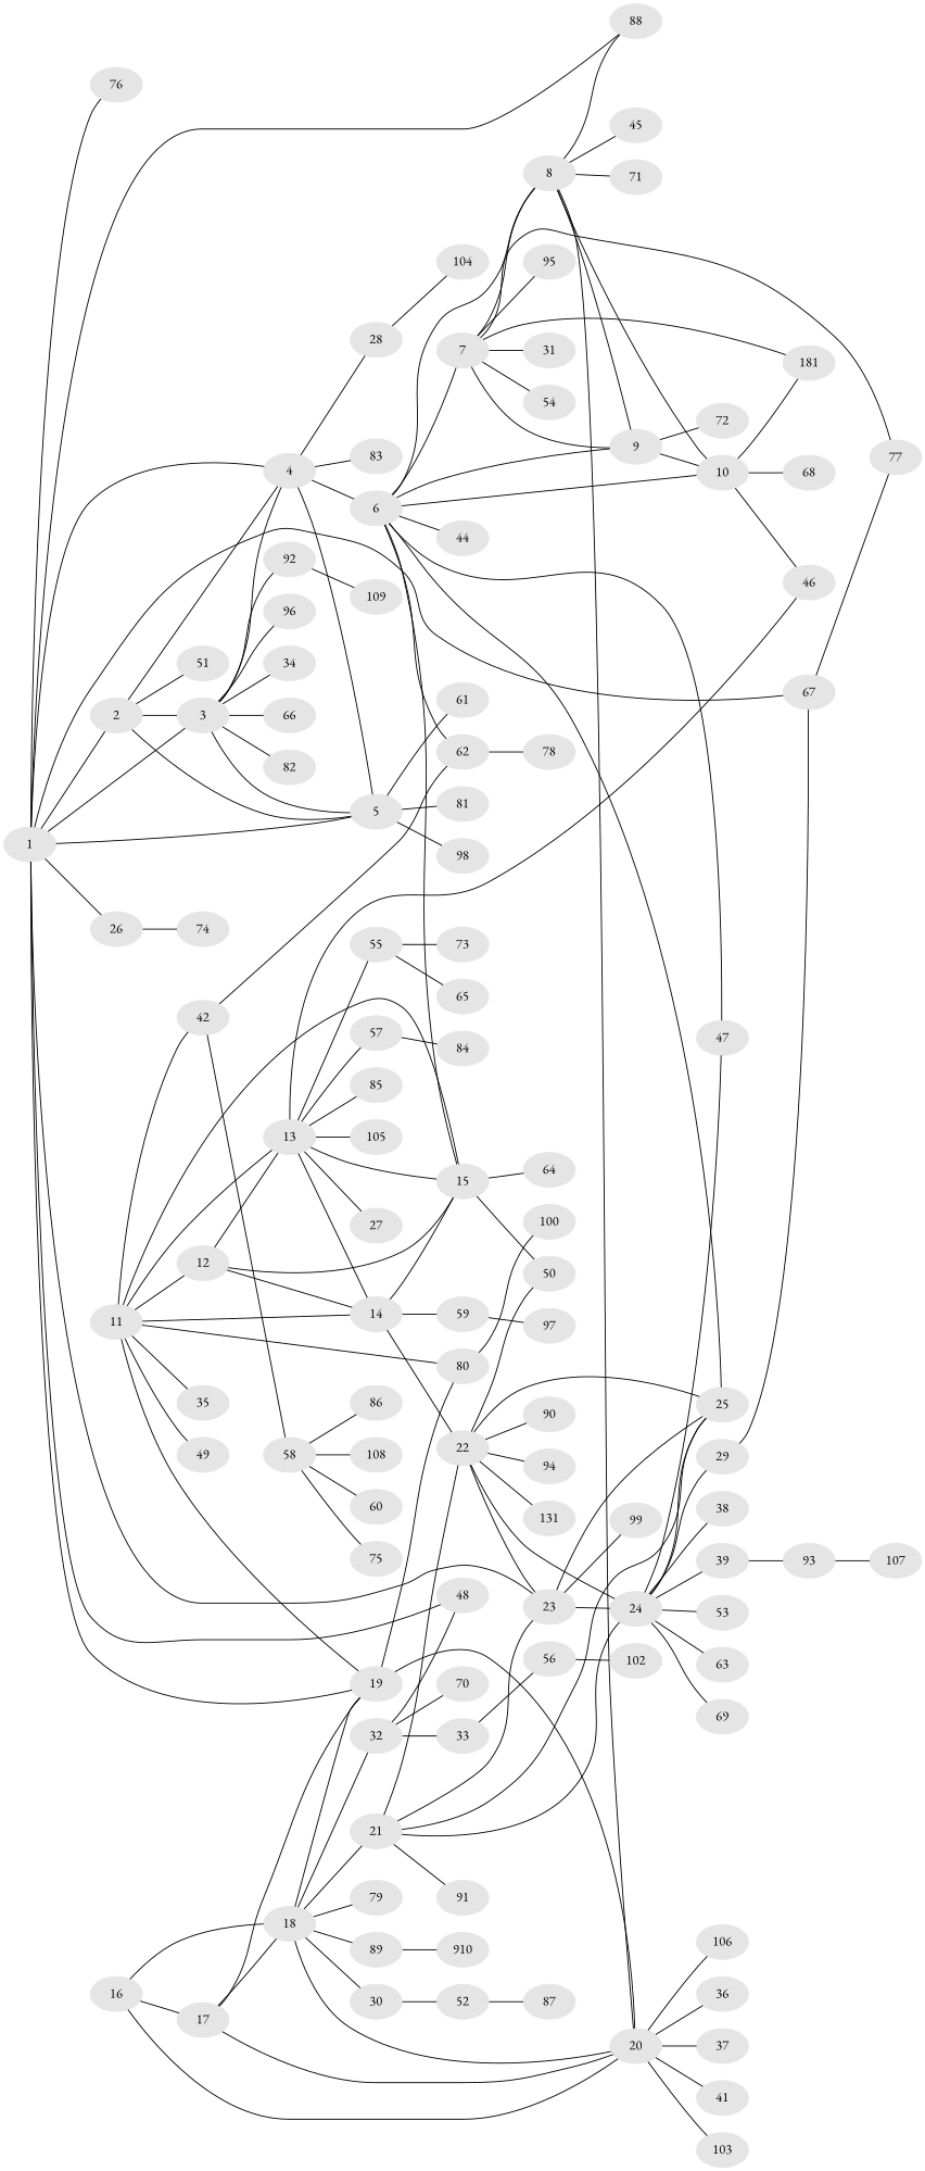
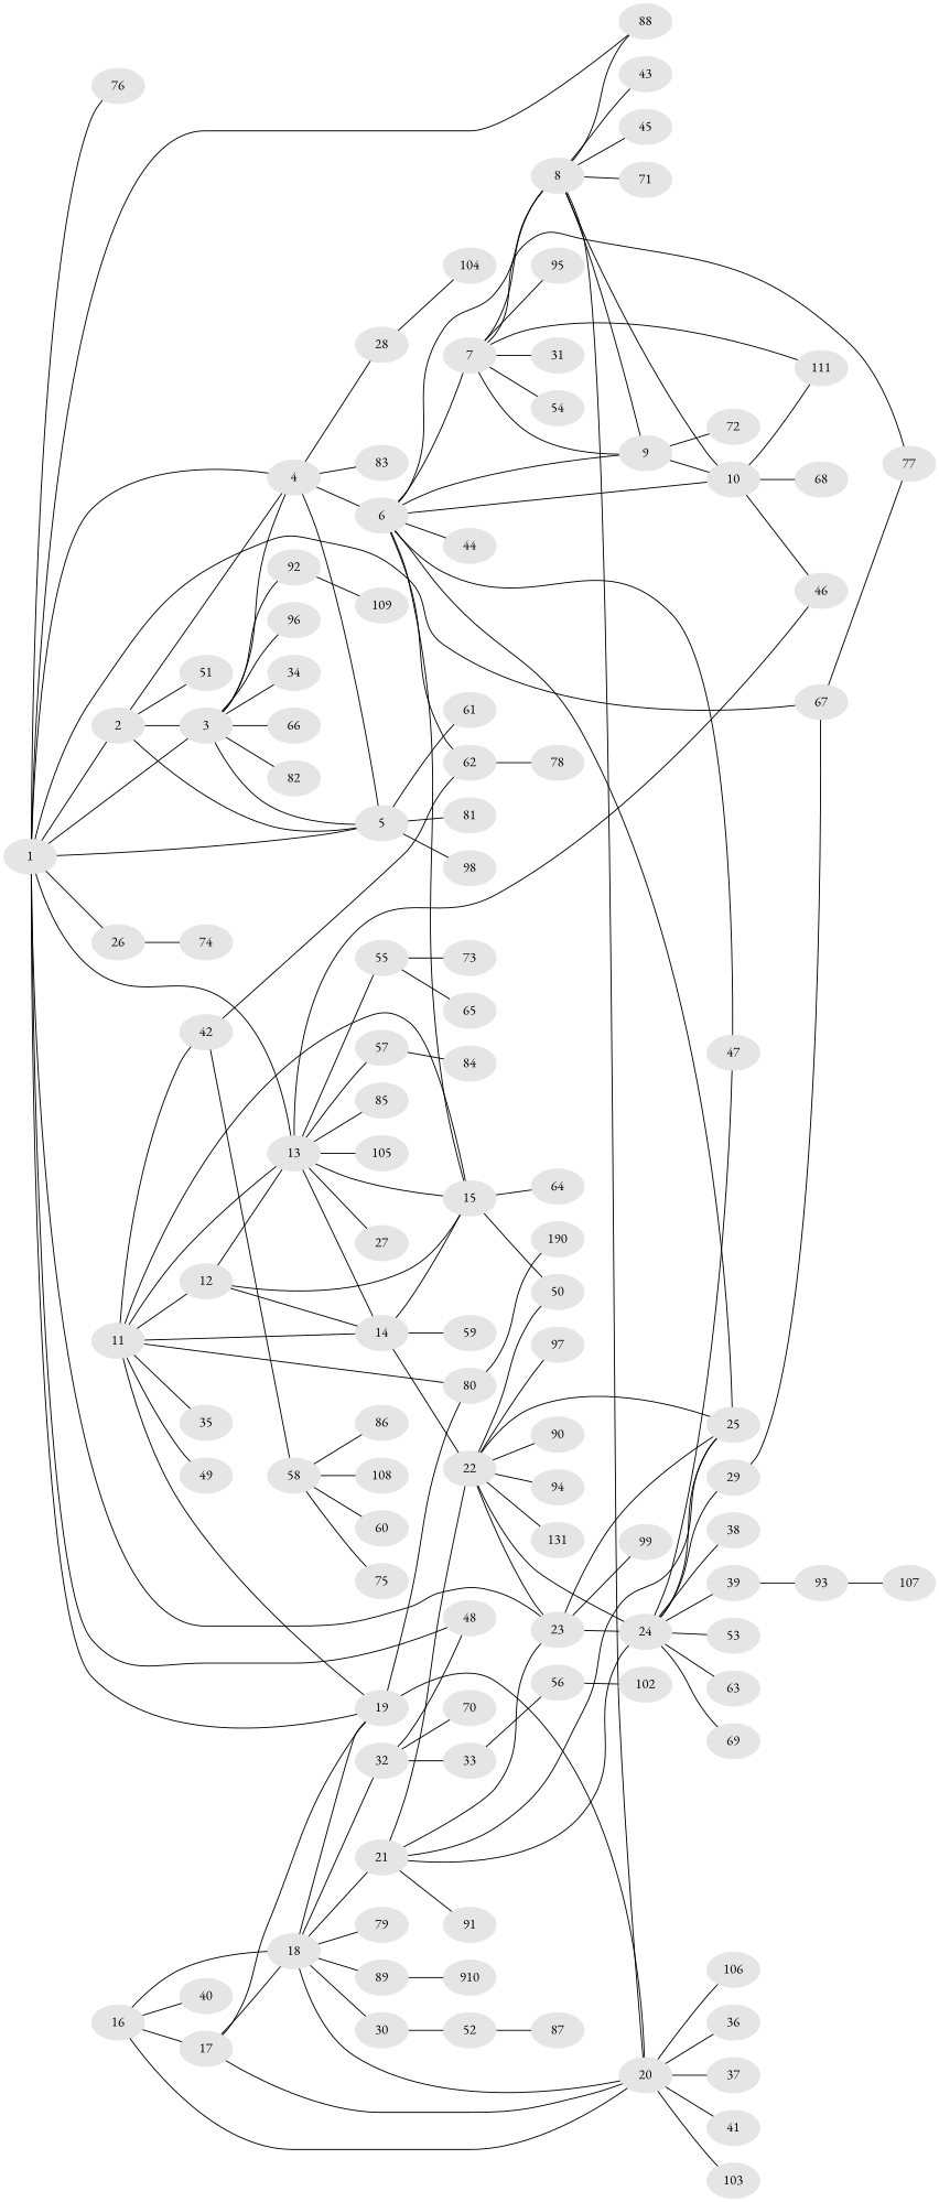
  graph {
    fontname="EB Garamond"
    rankdir=LR
    node [color=gray90 fontname="EB Garamond" style=filled]
    edge [fontname="EB Garamond"]
    1
    2
    3
    4
    5
    13
    19
    23
    26
    48
    67
    76
    88
    51
    34
    66
    82
    92
    96
    6
    28
    83
    61
    81
    98
    15
    46
    14
    27
    55
    57
    85
    105
    20
    80
    25
    24
    99
    74
    77
    109
    7
    8
    9
    10
    44
    47
    62
    104
    31
    54
    95
-   111 [label=181]
+   111
+   43
    45
    71
    72
    68
    50
    64
    78
    36
    37
    41
    103
    106
    11
    12
    35
    42
    49
    22
    59
    58
-   100
+   100 [label=190]
    65
    73
    84
    90
    94
    97
    n82 [label=131]
    16
    17
    18
+   40
    21
    30
    32
    79
    89
    91
    52
    33
    70
    n96 [label=910]
    29
    38
    39
    53
    63
    69
    93
    87
    56
    102
    107
    60
    75
    86
    108
    1 -- 2
    1 -- 3
    1 -- 4
    1 -- 5
+   1 -- 13
    1 -- 19
    1 -- 23
    1 -- 26
    1 -- 48
    1 -- 67
    1 -- 76
    1 -- 88
    2 -- 3
    2 -- 4
    2 -- 5
    2 -- 51
    3 -- 4
    3 -- 5
    3 -- 34
    3 -- 66
    3 -- 82
    3 -- 92
    3 -- 96
    4 -- 5
    4 -- 6
    4 -- 28
    4 -- 83
    5 -- 61
    5 -- 81
    5 -- 98
    13 -- 15
    13 -- 46
    13 -- 14
    13 -- 27
    13 -- 55
    13 -- 57
    13 -- 85
    13 -- 105
    19 -- 20
    19 -- 80
    23 -- 25
    23 -- 24
    23 -- 99
    26 -- 74
    67 -- 77
    92 -- 109
    6 -- 15
    6 -- 25
    6 -- 7
    6 -- 8
    6 -- 9
    6 -- 10
    6 -- 44
    6 -- 47
    6 -- 62
    28 -- 104
    15 -- 50
    15 -- 64
    14 -- 15
    14 -- 22
    14 -- 59
    55 -- 65
    55 -- 73
    57 -- 84
    20 -- 36
    20 -- 37
    20 -- 41
    20 -- 103
    20 -- 106
    80 -- 100
    24 -- 25
    24 -- 47
    24 -- 29
    24 -- 38
    24 -- 39
    24 -- 53
    24 -- 63
    24 -- 69
    7 -- 77
    7 -- 8
    7 -- 9
    7 -- 31
    7 -- 54
    7 -- 95
    7 -- 111
    8 -- 88
    8 -- 20
    8 -- 9
    8 -- 10
+   8 -- 43
    8 -- 45
    8 -- 71
    9 -- 10
    9 -- 72
    10 -- 46
    10 -- 111
    10 -- 68
    62 -- 78
    11 -- 13
    11 -- 19
    11 -- 15
    11 -- 14
    11 -- 80
    11 -- 12
    11 -- 35
    11 -- 42
    11 -- 49
    12 -- 13
    12 -- 15
    12 -- 14
    42 -- 62
    42 -- 58
    22 -- 23
    22 -- 25
    22 -- 24
    22 -- 50
    22 -- 90
    22 -- 94
-   59 -- 97
+   22 -- 97
    22 -- n82
    58 -- 60
    58 -- 75
    58 -- 86
    58 -- 108
    16 -- 20
    16 -- 17
    16 -- 18
+   16 -- 40
    17 -- 19
    17 -- 20
    17 -- 18
    18 -- 19
    18 -- 20
    18 -- 21
    18 -- 30
    18 -- 32
    18 -- 79
    18 -- 89
    21 -- 23
    21 -- 25
    21 -- 24
    21 -- 22
    21 -- 91
    30 -- 52
    32 -- 48
    32 -- 33
    32 -- 70
    89 -- n96
    52 -- 87
    33 -- 56
    29 -- 67
    39 -- 93
    93 -- 107
    56 -- 102
  }
